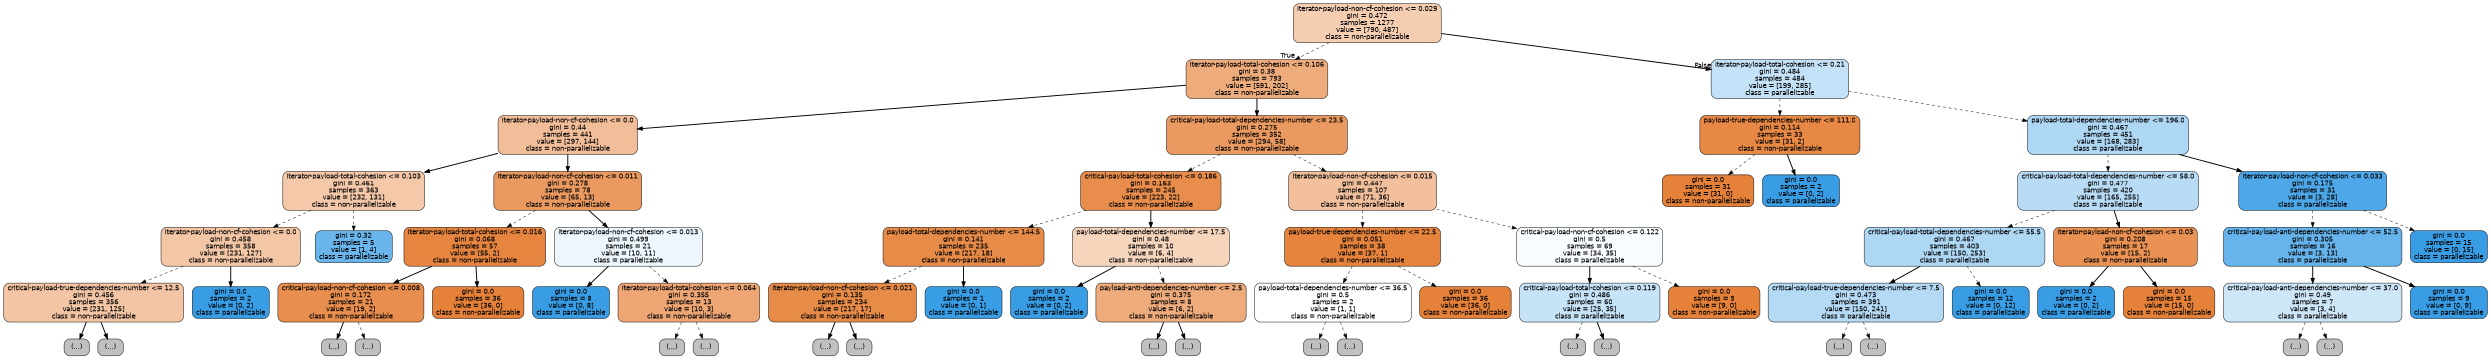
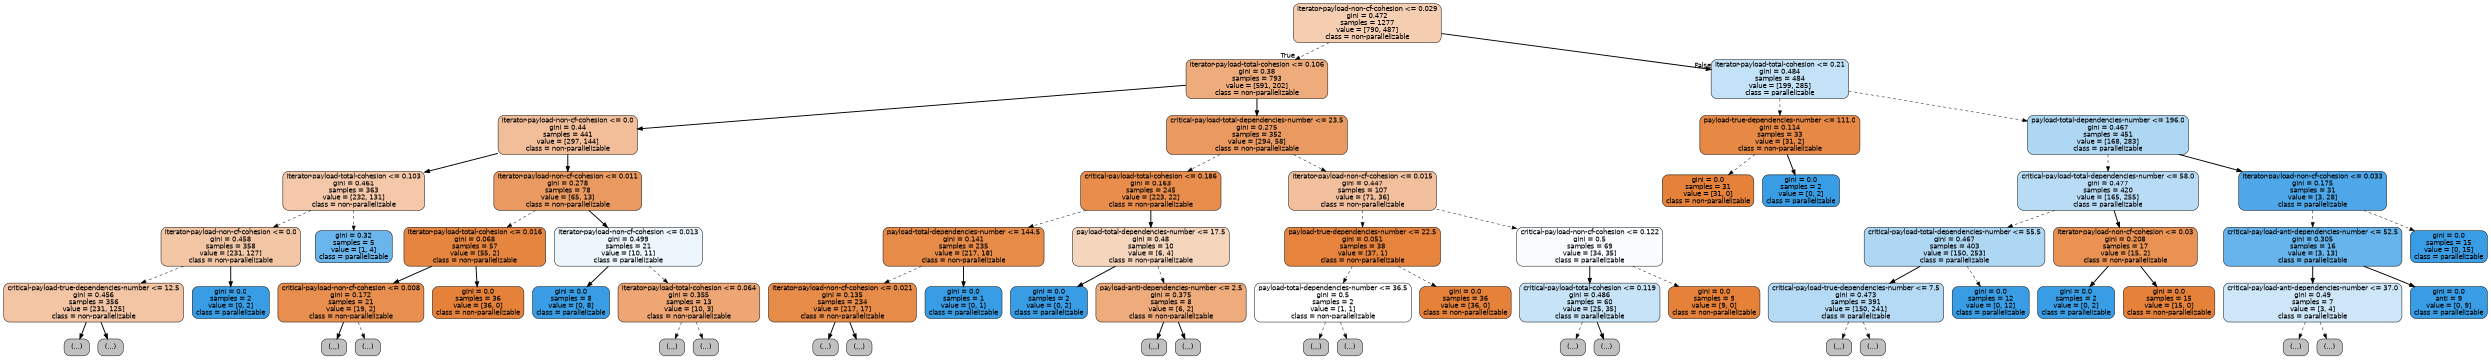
  digraph {
    node [color=black fillcolor="#C0C0C0" fontname=helvetica shape=box style="filled, rounded"]
    edge [fontname=helvetica style=dashed]
    n1 [fillcolor="#e5813962" label="iterator-payload-non-cf-cohesion <= 0.029\ngini = 0.472\nsamples = 1277\nvalue = [790, 487]\nclass = non-parallelizable"]
    n2 [fillcolor="#e58139a8" label="iterator-payload-total-cohesion <= 0.106\ngini = 0.38\nsamples = 793\nvalue = [591, 202]\nclass = non-parallelizable"]
    n3 [fillcolor="#399de54d" label="iterator-payload-total-cohesion <= 0.21\ngini = 0.484\nsamples = 484\nvalue = [199, 285]\nclass = parallelizable"]
    n4 [fillcolor="#e5813983" label="iterator-payload-non-cf-cohesion <= 0.0\ngini = 0.44\nsamples = 441\nvalue = [297, 144]\nclass = non-parallelizable"]
    n5 [fillcolor="#e58139cd" label="critical-payload-total-dependencies-number <= 23.5\ngini = 0.275\nsamples = 352\nvalue = [294, 58]\nclass = non-parallelizable"]
    n6 [fillcolor="#e581396f" label="iterator-payload-total-cohesion <= 0.103\ngini = 0.461\nsamples = 363\nvalue = [232, 131]\nclass = non-parallelizable"]
    n7 [fillcolor="#e58139cc" label="iterator-payload-non-cf-cohesion <= 0.011\ngini = 0.278\nsamples = 78\nvalue = [65, 13]\nclass = non-parallelizable"]
    n8 [fillcolor="#e5813973" label="iterator-payload-non-cf-cohesion <= 0.0\ngini = 0.458\nsamples = 358\nvalue = [231, 127]\nclass = non-parallelizable"]
    n9 [fillcolor="#399de5bf" label="gini = 0.32\nsamples = 5\nvalue = [1, 4]\nclass = parallelizable"]
    n10 [fillcolor="#e5813975" label="critical-payload-true-dependencies-number <= 12.5\ngini = 0.456\nsamples = 356\nvalue = [231, 125]\nclass = non-parallelizable"]
    n11 [fillcolor="#399de5ff" label="gini = 0.0\nsamples = 2\nvalue = [0, 2]\nclass = parallelizable"]
    n12 [label="(...)"]
    n13 [label="(...)"]
    n14 [fillcolor="#e58139f6" label="iterator-payload-total-cohesion <= 0.016\ngini = 0.068\nsamples = 57\nvalue = [55, 2]\nclass = non-parallelizable"]
    n15 [fillcolor="#399de517" label="iterator-payload-non-cf-cohesion <= 0.013\ngini = 0.499\nsamples = 21\nvalue = [10, 11]\nclass = parallelizable"]
    n16 [fillcolor="#e58139e4" label="critical-payload-non-cf-cohesion <= 0.008\ngini = 0.172\nsamples = 21\nvalue = [19, 2]\nclass = non-parallelizable"]
    n17 [fillcolor="#e58139ff" label="gini = 0.0\nsamples = 36\nvalue = [36, 0]\nclass = non-parallelizable"]
    n18 [label="(...)"]
    n19 [label="(...)"]
    n20 [fillcolor="#399de5ff" label="gini = 0.0\nsamples = 8\nvalue = [0, 8]\nclass = parallelizable"]
    n21 [fillcolor="#e58139b3" label="iterator-payload-total-cohesion <= 0.064\ngini = 0.355\nsamples = 13\nvalue = [10, 3]\nclass = non-parallelizable"]
    n22 [label="(...)"]
    n23 [label="(...)"]
    n24 [fillcolor="#e58139e6" label="critical-payload-total-cohesion <= 0.186\ngini = 0.163\nsamples = 245\nvalue = [223, 22]\nclass = non-parallelizable"]
    n25 [fillcolor="#e581397e" label="iterator-payload-non-cf-cohesion <= 0.015\ngini = 0.447\nsamples = 107\nvalue = [71, 36]\nclass = non-parallelizable"]
    n26 [fillcolor="#e58139ea" label="payload-total-dependencies-number <= 144.5\ngini = 0.141\nsamples = 235\nvalue = [217, 18]\nclass = non-parallelizable"]
    n27 [fillcolor="#e5813955" label="payload-total-dependencies-number <= 17.5\ngini = 0.48\nsamples = 10\nvalue = [6, 4]\nclass = non-parallelizable"]
    n28 [fillcolor="#e58139eb" label="iterator-payload-non-cf-cohesion <= 0.021\ngini = 0.135\nsamples = 234\nvalue = [217, 17]\nclass = non-parallelizable"]
    n29 [fillcolor="#399de5ff" label="gini = 0.0\nsamples = 1\nvalue = [0, 1]\nclass = parallelizable"]
    n30 [label="(...)"]
    n31 [label="(...)"]
    n32 [fillcolor="#399de5ff" label="gini = 0.0\nsamples = 2\nvalue = [0, 2]\nclass = parallelizable"]
    n33 [fillcolor="#e58139aa" label="payload-anti-dependencies-number <= 2.5\ngini = 0.375\nsamples = 8\nvalue = [6, 2]\nclass = non-parallelizable"]
    n34 [label="(...)"]
    n35 [label="(...)"]
    n36 [fillcolor="#e58139f8" label="payload-true-dependencies-number <= 22.5\ngini = 0.051\nsamples = 38\nvalue = [37, 1]\nclass = non-parallelizable"]
    n37 [fillcolor="#399de507" label="critical-payload-non-cf-cohesion <= 0.122\ngini = 0.5\nsamples = 69\nvalue = [34, 35]\nclass = parallelizable"]
    n38 [fillcolor="#e5813900" label="payload-total-dependencies-number <= 36.5\ngini = 0.5\nsamples = 2\nvalue = [1, 1]\nclass = non-parallelizable"]
    n39 [fillcolor="#e58139ff" label="gini = 0.0\nsamples = 36\nvalue = [36, 0]\nclass = non-parallelizable"]
    n40 [label="(...)"]
    n41 [label="(...)"]
    n42 [fillcolor="#399de549" label="critical-payload-total-cohesion <= 0.119\ngini = 0.486\nsamples = 60\nvalue = [25, 35]\nclass = parallelizable"]
    n43 [fillcolor="#e58139ff" label="gini = 0.0\nsamples = 9\nvalue = [9, 0]\nclass = non-parallelizable"]
    n44 [label="(...)"]
    n45 [label="(...)"]
    n46 [fillcolor="#e58139ef" label="payload-true-dependencies-number <= 111.0\ngini = 0.114\nsamples = 33\nvalue = [31, 2]\nclass = non-parallelizable"]
    n47 [fillcolor="#399de568" label="payload-total-dependencies-number <= 196.0\ngini = 0.467\nsamples = 451\nvalue = [168, 283]\nclass = parallelizable"]
    n48 [fillcolor="#e58139ff" label="gini = 0.0\nsamples = 31\nvalue = [31, 0]\nclass = non-parallelizable"]
    n49 [fillcolor="#399de5ff" label="gini = 0.0\nsamples = 2\nvalue = [0, 2]\nclass = parallelizable"]
    n50 [fillcolor="#399de55a" label="critical-payload-total-dependencies-number <= 58.0\ngini = 0.477\nsamples = 420\nvalue = [165, 255]\nclass = parallelizable"]
    n51 [fillcolor="#399de5e4" label="iterator-payload-non-cf-cohesion <= 0.033\ngini = 0.175\nsamples = 31\nvalue = [3, 28]\nclass = parallelizable"]
    n52 [fillcolor="#399de568" label="critical-payload-total-dependencies-number <= 55.5\ngini = 0.467\nsamples = 403\nvalue = [150, 253]\nclass = parallelizable"]
    n53 [fillcolor="#e58139dd" label="iterator-payload-non-cf-cohesion <= 0.03\ngini = 0.208\nsamples = 17\nvalue = [15, 2]\nclass = non-parallelizable"]
    n54 [fillcolor="#399de560" label="critical-payload-true-dependencies-number <= 7.5\ngini = 0.473\nsamples = 391\nvalue = [150, 241]\nclass = parallelizable"]
    n55 [fillcolor="#399de5ff" label="gini = 0.0\nsamples = 12\nvalue = [0, 12]\nclass = parallelizable"]
    n56 [label="(...)"]
    n57 [label="(...)"]
    n58 [fillcolor="#399de5ff" label="gini = 0.0\nsamples = 2\nvalue = [0, 2]\nclass = parallelizable"]
    n59 [fillcolor="#e58139ff" label="gini = 0.0\nsamples = 15\nvalue = [15, 0]\nclass = non-parallelizable"]
    n60 [fillcolor="#399de5c4" label="critical-payload-anti-dependencies-number <= 52.5\ngini = 0.305\nsamples = 16\nvalue = [3, 13]\nclass = parallelizable"]
    n61 [fillcolor="#399de5ff" label="gini = 0.0\nsamples = 15\nvalue = [0, 15]\nclass = parallelizable"]
    n62 [fillcolor="#399de540" label="critical-payload-anti-dependencies-number <= 37.0\ngini = 0.49\nsamples = 7\nvalue = [3, 4]\nclass = parallelizable"]
-   n63 [fillcolor="#399de5ff" label="gini = 0.0\nsamples = 9\nvalue = [0, 9]\nclass = parallelizable"]
+   n63 [fillcolor="#399de5ff" label="gini = 0.0\nanti = 9\nvalue = [0, 9]\nclass = parallelizable"]
    n64 [label="(...)"]
    n65 [label="(...)"]
    n1 -> n2 [headlabel=True labelangle=45 labeldistance=2.5]
    n1 -> n3 [headlabel=False labelangle=-45 labeldistance=2.5 style=bold]
    n2 -> n4 [style=bold]
    n2 -> n5 [style=bold]
    n3 -> n46
    n3 -> n47
    n4 -> n6 [style=bold]
    n4 -> n7 [style=bold]
    n5 -> n24
    n5 -> n25
    n6 -> n8
    n6 -> n9
    n7 -> n14
    n7 -> n15 [style=bold]
    n8 -> n10
    n8 -> n11 [style=bold]
    n10 -> n12 [style=bold]
    n10 -> n13 [style=bold]
    n14 -> n16 [style=bold]
    n14 -> n17 [style=bold]
    n15 -> n20 [style=bold]
    n15 -> n21
    n16 -> n18 [style=bold]
    n16 -> n19
    n21 -> n22
    n21 -> n23
    n24 -> n26
    n24 -> n27 [style=bold]
    n25 -> n36
    n25 -> n37
    n26 -> n28
    n26 -> n29 [style=bold]
    n27 -> n32 [style=bold]
    n27 -> n33
    n28 -> n30 [style=bold]
    n28 -> n31 [style=bold]
    n33 -> n34 [style=bold]
    n33 -> n35 [style=bold]
    n36 -> n38
    n36 -> n39
    n37 -> n42 [style=bold]
    n37 -> n43
    n38 -> n40
    n38 -> n41
    n42 -> n44
    n42 -> n45 [style=bold]
    n46 -> n48
    n46 -> n49 [style=bold]
    n47 -> n50
    n47 -> n51 [style=bold]
    n50 -> n52
    n50 -> n53 [style=bold]
    n51 -> n60
    n51 -> n61
    n52 -> n54 [style=bold]
    n52 -> n55
    n53 -> n58 [style=bold]
    n53 -> n59 [style=bold]
    n54 -> n56
    n54 -> n57
    n60 -> n62 [style=bold]
    n60 -> n63 [style=bold]
    n62 -> n64
    n62 -> n65
  }
